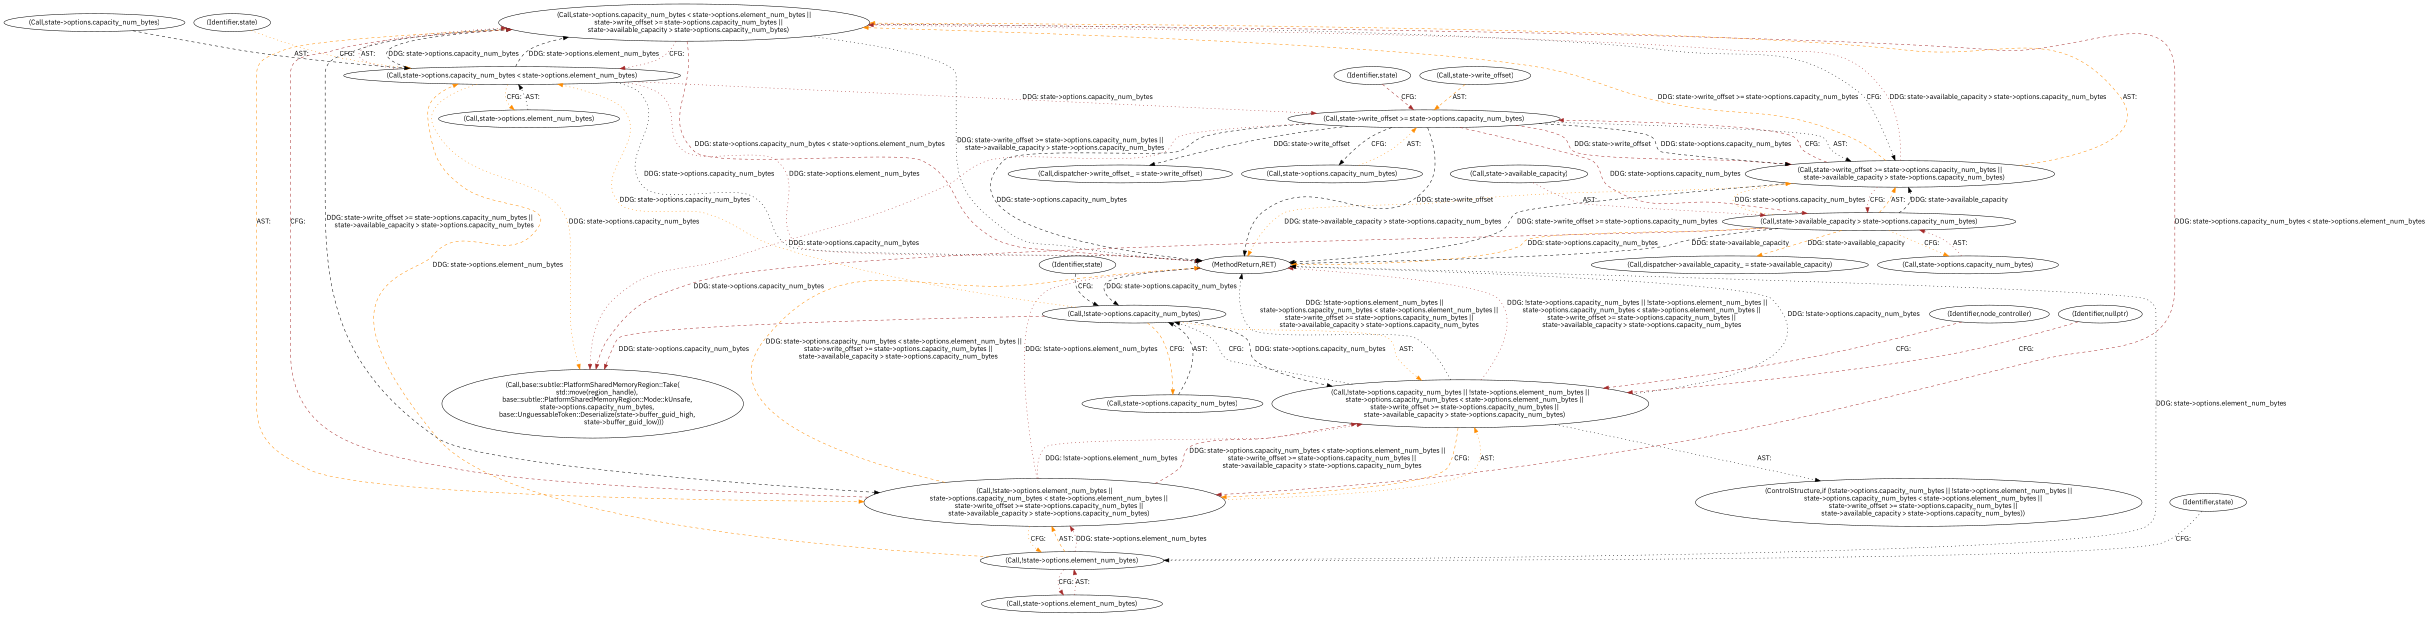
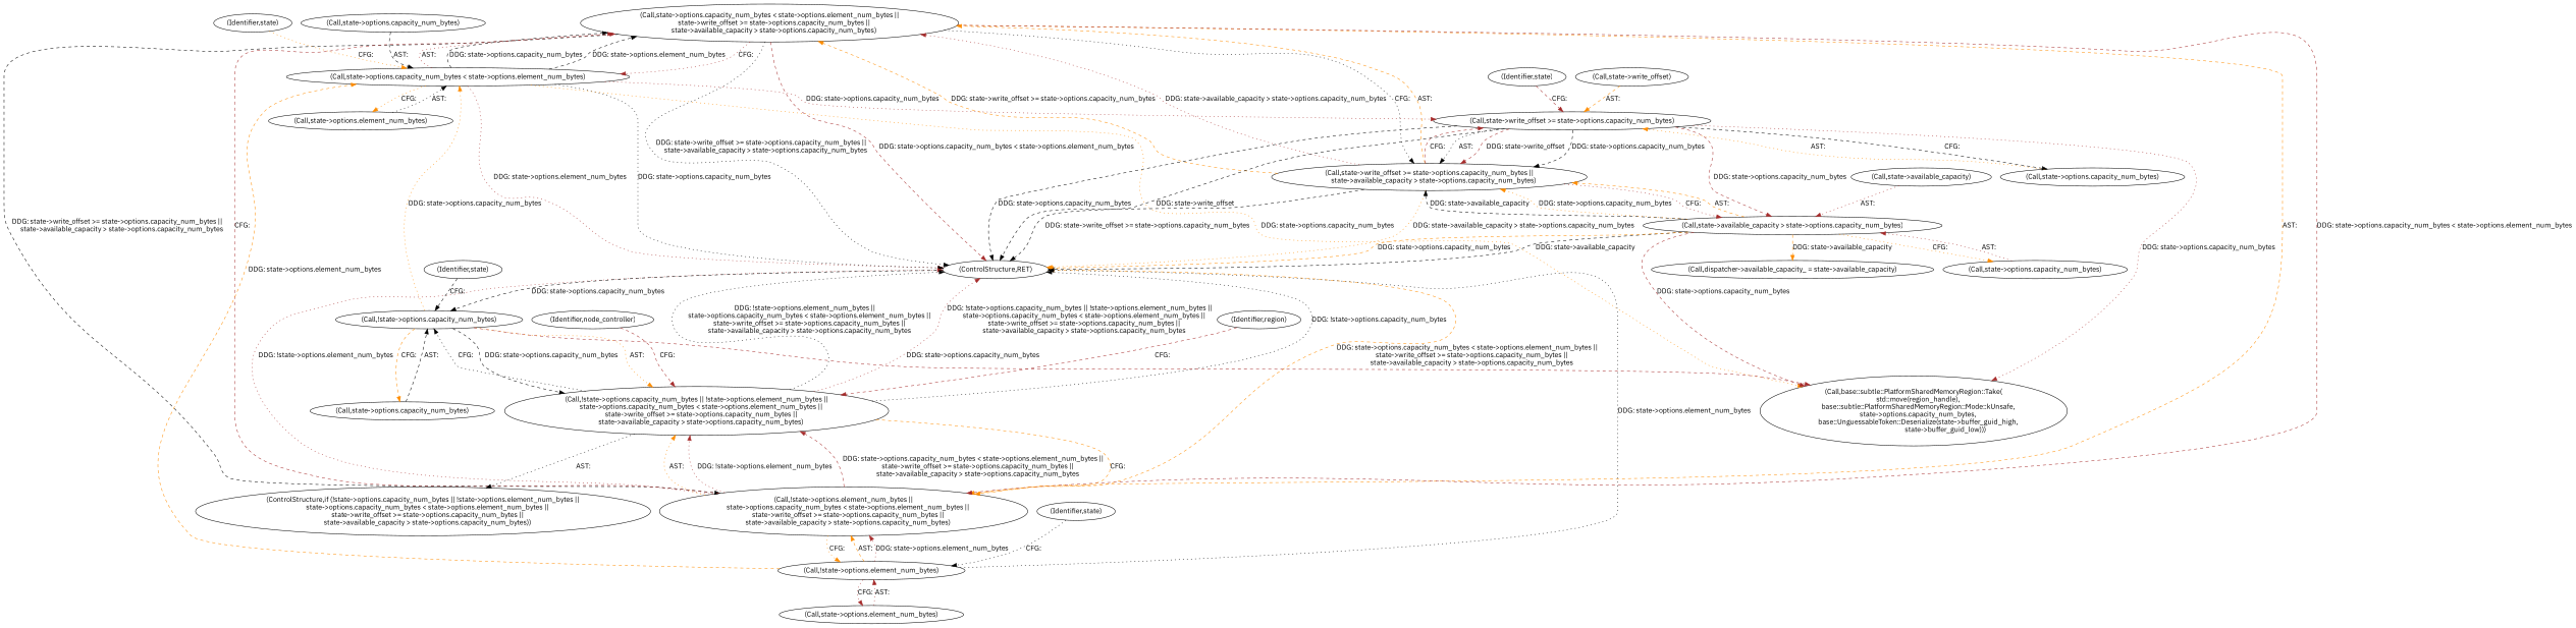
  digraph {
    fontname="IBM Plex Sans"
    node [fontname="IBM Plex Sans"]
    edge [color=brown fontname="IBM Plex Sans" style=dashed]
    n1 [label="(Call,state->options.capacity_num_bytes < state->options.element_num_bytes ||\n      state->write_offset >= state->options.capacity_num_bytes ||\n      state->available_capacity > state->options.capacity_num_bytes)"]
    n2 [label="(Call,state->options.capacity_num_bytes < state->options.element_num_bytes)"]
    n3 [label="(Call,state->write_offset >= state->options.capacity_num_bytes ||\n      state->available_capacity > state->options.capacity_num_bytes)"]
    n4 [label="(Call,!state->options.element_num_bytes ||\n      state->options.capacity_num_bytes < state->options.element_num_bytes ||\n      state->write_offset >= state->options.capacity_num_bytes ||\n      state->available_capacity > state->options.capacity_num_bytes)"]
-   n5 [label="(MethodReturn,RET)"]
+   n5 [label="(ControlStructure,RET)"]
    n6 [label="(Call,state->write_offset >= state->options.capacity_num_bytes)"]
    n7 [label="(Call,base::subtle::PlatformSharedMemoryRegion::Take(\n      std::move(region_handle),\n      base::subtle::PlatformSharedMemoryRegion::Mode::kUnsafe,\n      state->options.capacity_num_bytes,\n      base::UnguessableToken::Deserialize(state->buffer_guid_high,\n                                          state->buffer_guid_low)))"]
    n8 [label="(Call,state->options.element_num_bytes)"]
    n9 [label="(Call,state->available_capacity > state->options.capacity_num_bytes)"]
    n10 [label="(Call,!state->options.capacity_num_bytes || !state->options.element_num_bytes ||\n      state->options.capacity_num_bytes < state->options.element_num_bytes ||\n      state->write_offset >= state->options.capacity_num_bytes ||\n      state->available_capacity > state->options.capacity_num_bytes)"]
    n11 [label="(Call,!state->options.element_num_bytes)"]
    n12 [label="(Call,!state->options.capacity_num_bytes)"]
-   n13 [label="(Call,dispatcher->write_offset_ = state->write_offset)"]
    n14 [label="(Call,state->options.capacity_num_bytes)"]
    n15 [label="(Call,state->options.capacity_num_bytes)"]
    n16 [label="(ControlStructure,if (!state->options.capacity_num_bytes || !state->options.element_num_bytes ||\n      state->options.capacity_num_bytes < state->options.element_num_bytes ||\n      state->write_offset >= state->options.capacity_num_bytes ||\n      state->available_capacity > state->options.capacity_num_bytes))"]
    n17 [label="(Call,state->options.element_num_bytes)"]
    n18 [label="(Call,dispatcher->available_capacity_ = state->available_capacity)"]
    n19 [label="(Call,state->options.capacity_num_bytes)"]
    n20 [label="(Identifier,state)"]
    n21 [label="(Identifier,state)"]
    n22 [label="(Identifier,state)"]
    n23 [label="(Identifier,state)"]
    n24 [label="(Call,state->write_offset)"]
    n25 [label="(Call,state->options.capacity_num_bytes)"]
    n26 [label="(Call,state->available_capacity)"]
    n27 [label="(Identifier,node_controller)"]
-   n28 [label="(Identifier,nullptr)"]
+   n28 [label="(Identifier,region)"]
    n1 -> n2 [label="CFG: " style=dotted]
    n1 -> n3 [color=black label="CFG: " style=dotted]
    n1 -> n4 [color=darkorange label="AST: "]
    n1 -> n4 [label="DDG: state->options.capacity_num_bytes < state->options.element_num_bytes"]
    n1 -> n4 [color=black label="DDG: state->write_offset >= state->options.capacity_num_bytes ||\n      state->available_capacity > state->options.capacity_num_bytes"]
    n1 -> n5 [color=black label="DDG: state->write_offset >= state->options.capacity_num_bytes ||\n      state->available_capacity > state->options.capacity_num_bytes" style=dotted]
    n1 -> n5 [label="DDG: state->options.capacity_num_bytes < state->options.element_num_bytes"]
    n2 -> n1 [label="AST: " style=dotted]
    n2 -> n1 [color=black label="DDG: state->options.capacity_num_bytes"]
    n2 -> n1 [color=black label="DDG: state->options.element_num_bytes"]
    n2 -> n5 [label="DDG: state->options.element_num_bytes" style=dotted]
    n2 -> n5 [color=black label="DDG: state->options.capacity_num_bytes" style=dotted]
    n2 -> n6 [label="DDG: state->options.capacity_num_bytes" style=dotted]
    n2 -> n7 [color=darkorange label="DDG: state->options.capacity_num_bytes" style=dotted]
    n2 -> n8 [color=darkorange label="CFG: " style=dotted]
    n3 -> n1 [color=darkorange label="AST: "]
    n3 -> n1 [color=darkorange label="DDG: state->write_offset >= state->options.capacity_num_bytes"]
    n3 -> n1 [label="DDG: state->available_capacity > state->options.capacity_num_bytes" style=dotted]
    n3 -> n5 [color=darkorange label="DDG: state->available_capacity > state->options.capacity_num_bytes" style=dotted]
    n3 -> n5 [color=black label="DDG: state->write_offset >= state->options.capacity_num_bytes"]
    n3 -> n6 [label="CFG: "]
    n3 -> n9 [label="CFG: " style=dotted]
    n4 -> n1 [label="CFG: "]
    n4 -> n5 [label="DDG: !state->options.element_num_bytes" style=dotted]
    n4 -> n5 [color=darkorange label="DDG: state->options.capacity_num_bytes < state->options.element_num_bytes ||\n      state->write_offset >= state->options.capacity_num_bytes ||\n      state->available_capacity > state->options.capacity_num_bytes"]
    n4 -> n10 [color=darkorange label="AST: " style=dotted]
    n4 -> n10 [label="DDG: !state->options.element_num_bytes" style=dotted]
    n4 -> n10 [label="DDG: state->options.capacity_num_bytes < state->options.element_num_bytes ||\n      state->write_offset >= state->options.capacity_num_bytes ||\n      state->available_capacity > state->options.capacity_num_bytes"]
    n4 -> n11 [color=darkorange label="CFG: " style=dotted]
    n5 -> n12 [color=black label="DDG: state->options.capacity_num_bytes"]
    n6 -> n3 [color=black label="AST: " style=dotted]
    n6 -> n3 [label="DDG: state->write_offset"]
    n6 -> n3 [color=black label="DDG: state->options.capacity_num_bytes"]
    n6 -> n5 [color=black label="DDG: state->write_offset"]
    n6 -> n5 [color=black label="DDG: state->options.capacity_num_bytes"]
    n6 -> n7 [label="DDG: state->options.capacity_num_bytes" style=dotted]
    n6 -> n9 [label="DDG: state->options.capacity_num_bytes"]
-   n6 -> n13 [color=black label="DDG: state->write_offset"]
    n6 -> n14 [color=black label="CFG: "]
    n8 -> n2 [color=black label="AST: " style=dotted]
    n9 -> n3 [color=darkorange label="AST: "]
    n9 -> n3 [color=black label="DDG: state->available_capacity"]
    n9 -> n3 [color=darkorange label="DDG: state->options.capacity_num_bytes" style=dotted]
    n9 -> n5 [color=black label="DDG: state->available_capacity"]
    n9 -> n5 [color=darkorange label="DDG: state->options.capacity_num_bytes"]
    n9 -> n7 [label="DDG: state->options.capacity_num_bytes"]
    n9 -> n18 [color=darkorange label="DDG: state->available_capacity"]
    n9 -> n19 [color=darkorange label="CFG: " style=dotted]
    n10 -> n4 [color=darkorange label="CFG: "]
    n10 -> n5 [color=black label="DDG: !state->options.capacity_num_bytes" style=dotted]
    n10 -> n5 [color=black label="DDG: !state->options.element_num_bytes ||\n      state->options.capacity_num_bytes < state->options.element_num_bytes ||\n      state->write_offset >= state->options.capacity_num_bytes ||\n      state->available_capacity > state->options.capacity_num_bytes" style=dotted]
    n10 -> n5 [label="DDG: !state->options.capacity_num_bytes || !state->options.element_num_bytes ||\n      state->options.capacity_num_bytes < state->options.element_num_bytes ||\n      state->write_offset >= state->options.capacity_num_bytes ||\n      state->available_capacity > state->options.capacity_num_bytes" style=dotted]
    n10 -> n12 [color=black label="CFG: " style=dotted]
    n10 -> n16 [color=black label="AST: " style=dotted]
    n11 -> n2 [color=darkorange label="DDG: state->options.element_num_bytes"]
    n11 -> n4 [color=darkorange label="AST: "]
    n11 -> n4 [label="DDG: state->options.element_num_bytes" style=dotted]
    n11 -> n5 [color=black label="DDG: state->options.element_num_bytes" style=dotted]
    n11 -> n17 [label="CFG: " style=dotted]
    n12 -> n2 [color=darkorange label="DDG: state->options.capacity_num_bytes" style=dotted]
    n12 -> n7 [label="DDG: state->options.capacity_num_bytes"]
    n12 -> n10 [color=darkorange label="AST: " style=dotted]
    n12 -> n10 [color=black label="DDG: state->options.capacity_num_bytes"]
    n12 -> n15 [color=darkorange label="CFG: "]
    n14 -> n6 [color=darkorange label="AST: " style=dotted]
    n15 -> n12 [color=black label="AST: "]
    n17 -> n11 [label="AST: " style=dotted]
    n19 -> n9 [label="AST: " style=dotted]
    n20 -> n12 [color=black label="CFG: "]
    n21 -> n11 [color=black label="CFG: " style=dotted]
    n22 -> n6 [label="CFG: "]
    n23 -> n2 [color=darkorange label="CFG: " style=dotted]
    n24 -> n6 [color=darkorange label="AST: "]
    n25 -> n2 [color=black label="AST: "]
    n26 -> n9 [label="AST: " style=dotted]
    n27 -> n10 [label="CFG: "]
    n28 -> n10 [label="CFG: "]
  }
